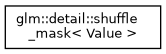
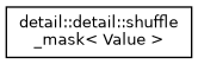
  digraph {
    rankdir=LR
-   n1 [color=black fillcolor=white fontname=Helvetica fontsize=10 height=0.2 label="glm::detail::shuffle\l_mask\< Value \>" shape=record style=filled width=0.4]
+   n1 [color=black fillcolor=white fontname=Helvetica fontsize=10 height=0.2 label="detail::detail::shuffle\l_mask\< Value \>" shape=record style=filled width=0.4]
  }
